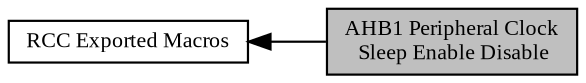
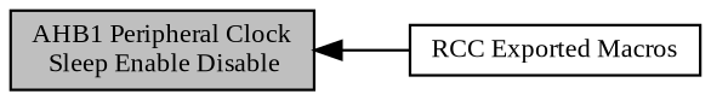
  digraph {
    rankdir=LR
    fontname="Liberation Serif"
    node [color=black fontname="Liberation Serif" fontsize=10 shape=box style=filled]
    n1 [fillcolor=grey75 fontcolor=black height=0.2 label="AHB1 Peripheral Clock\l Sleep Enable Disable" width=0.4]
    n2 [fillcolor=white height=0.2 label="RCC Exported Macros" width=0.4]
-   n2 -> n1 [dir=back fontname="Liberation Serif" fontsize=10 labelfontname=Helvetica labelfontsize=10 shape=plaintext style=solid]
+   n1 -> n2 [dir=back fontname="Liberation Serif" fontsize=10 labelfontname=Helvetica labelfontsize=10 shape=plaintext style=solid]
  }
